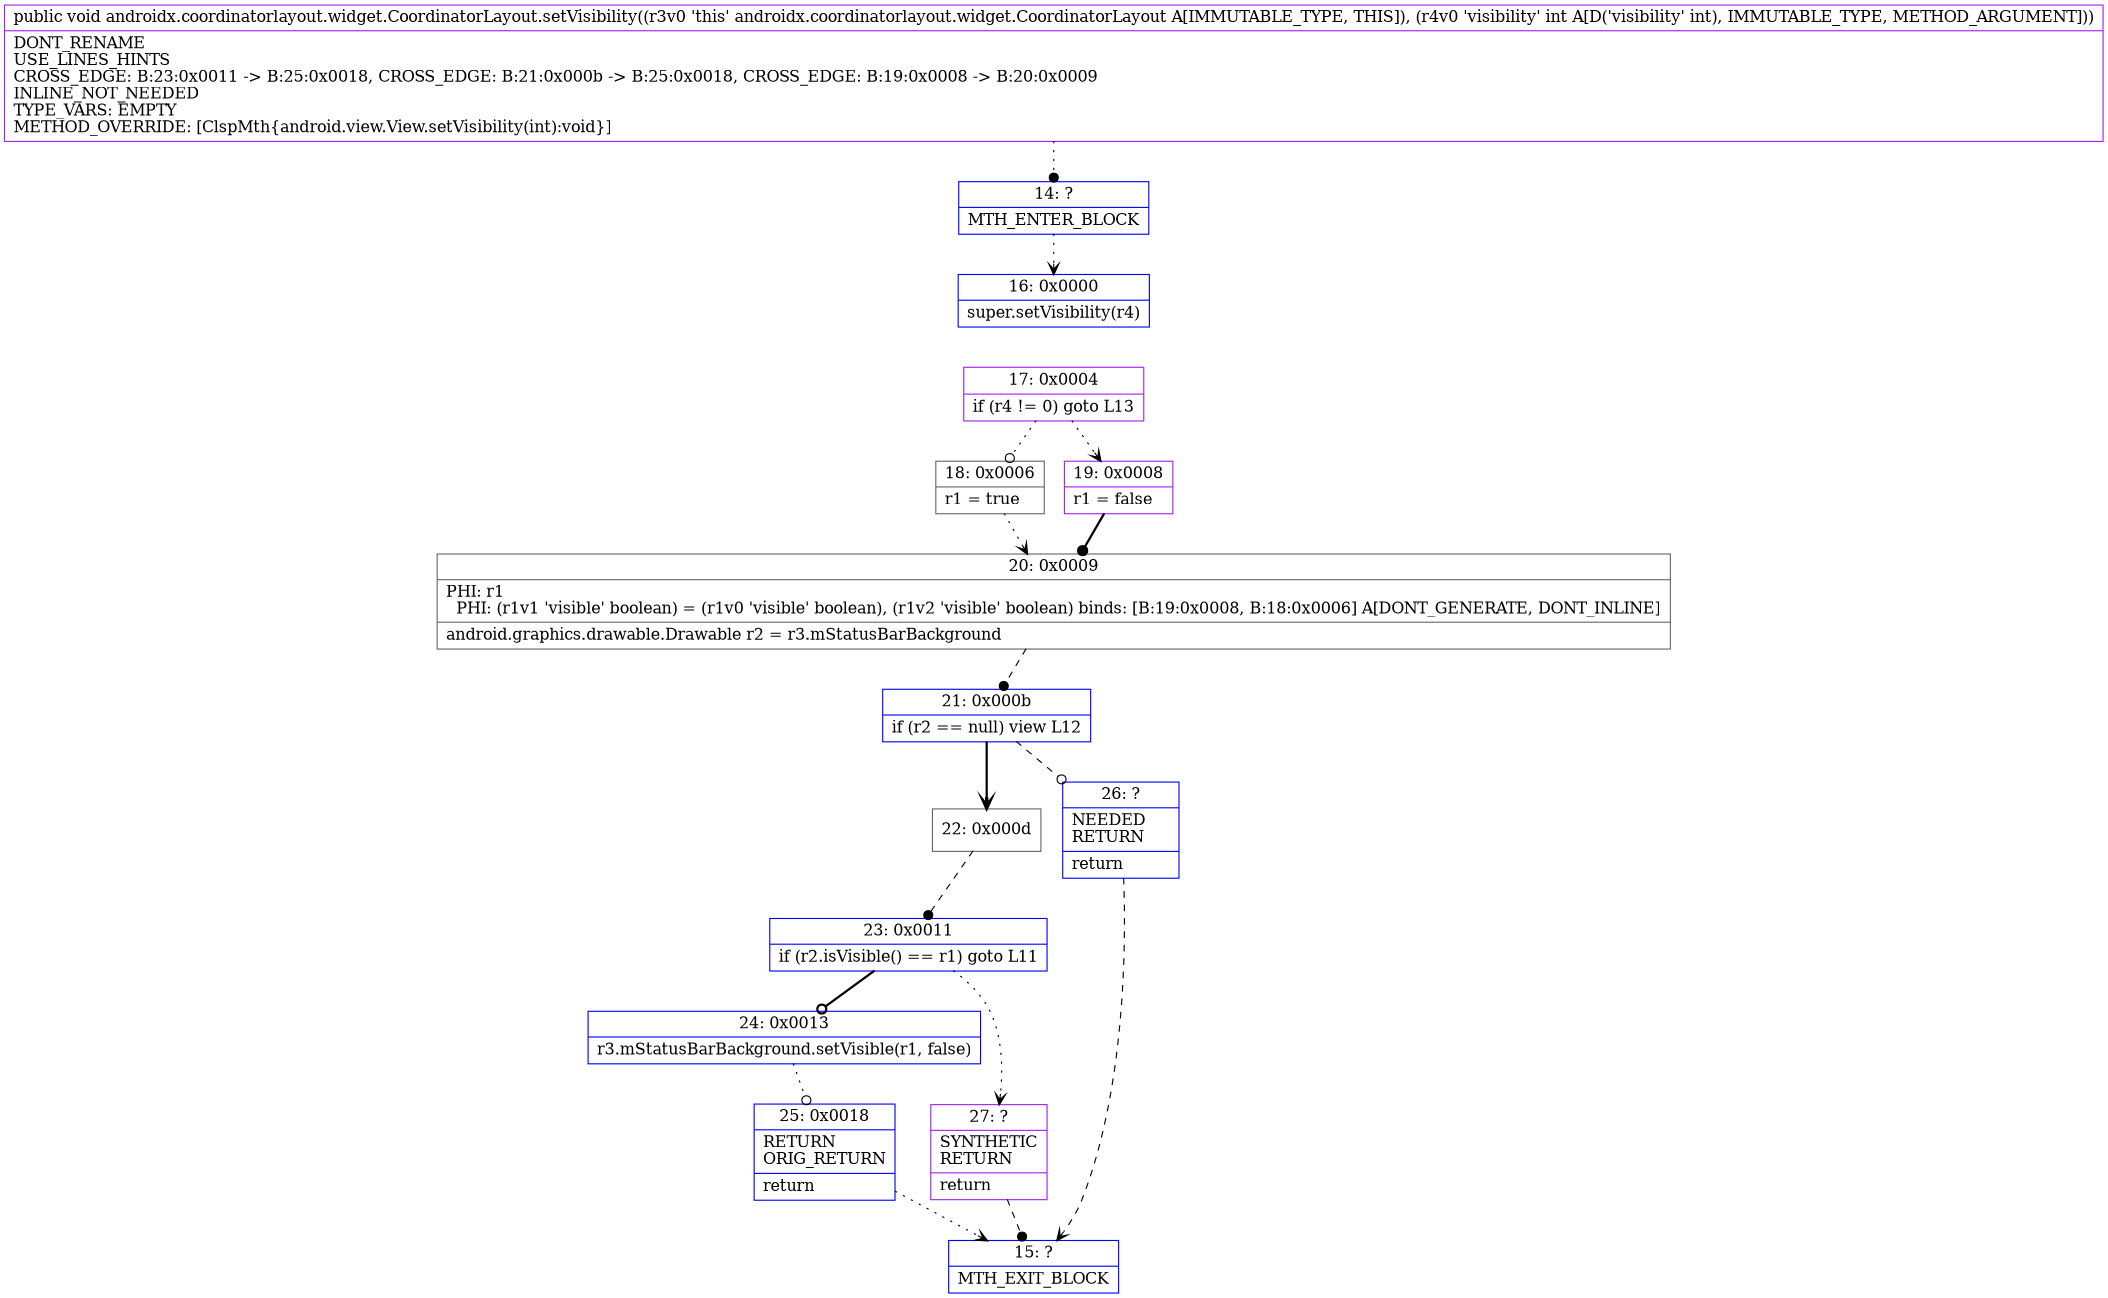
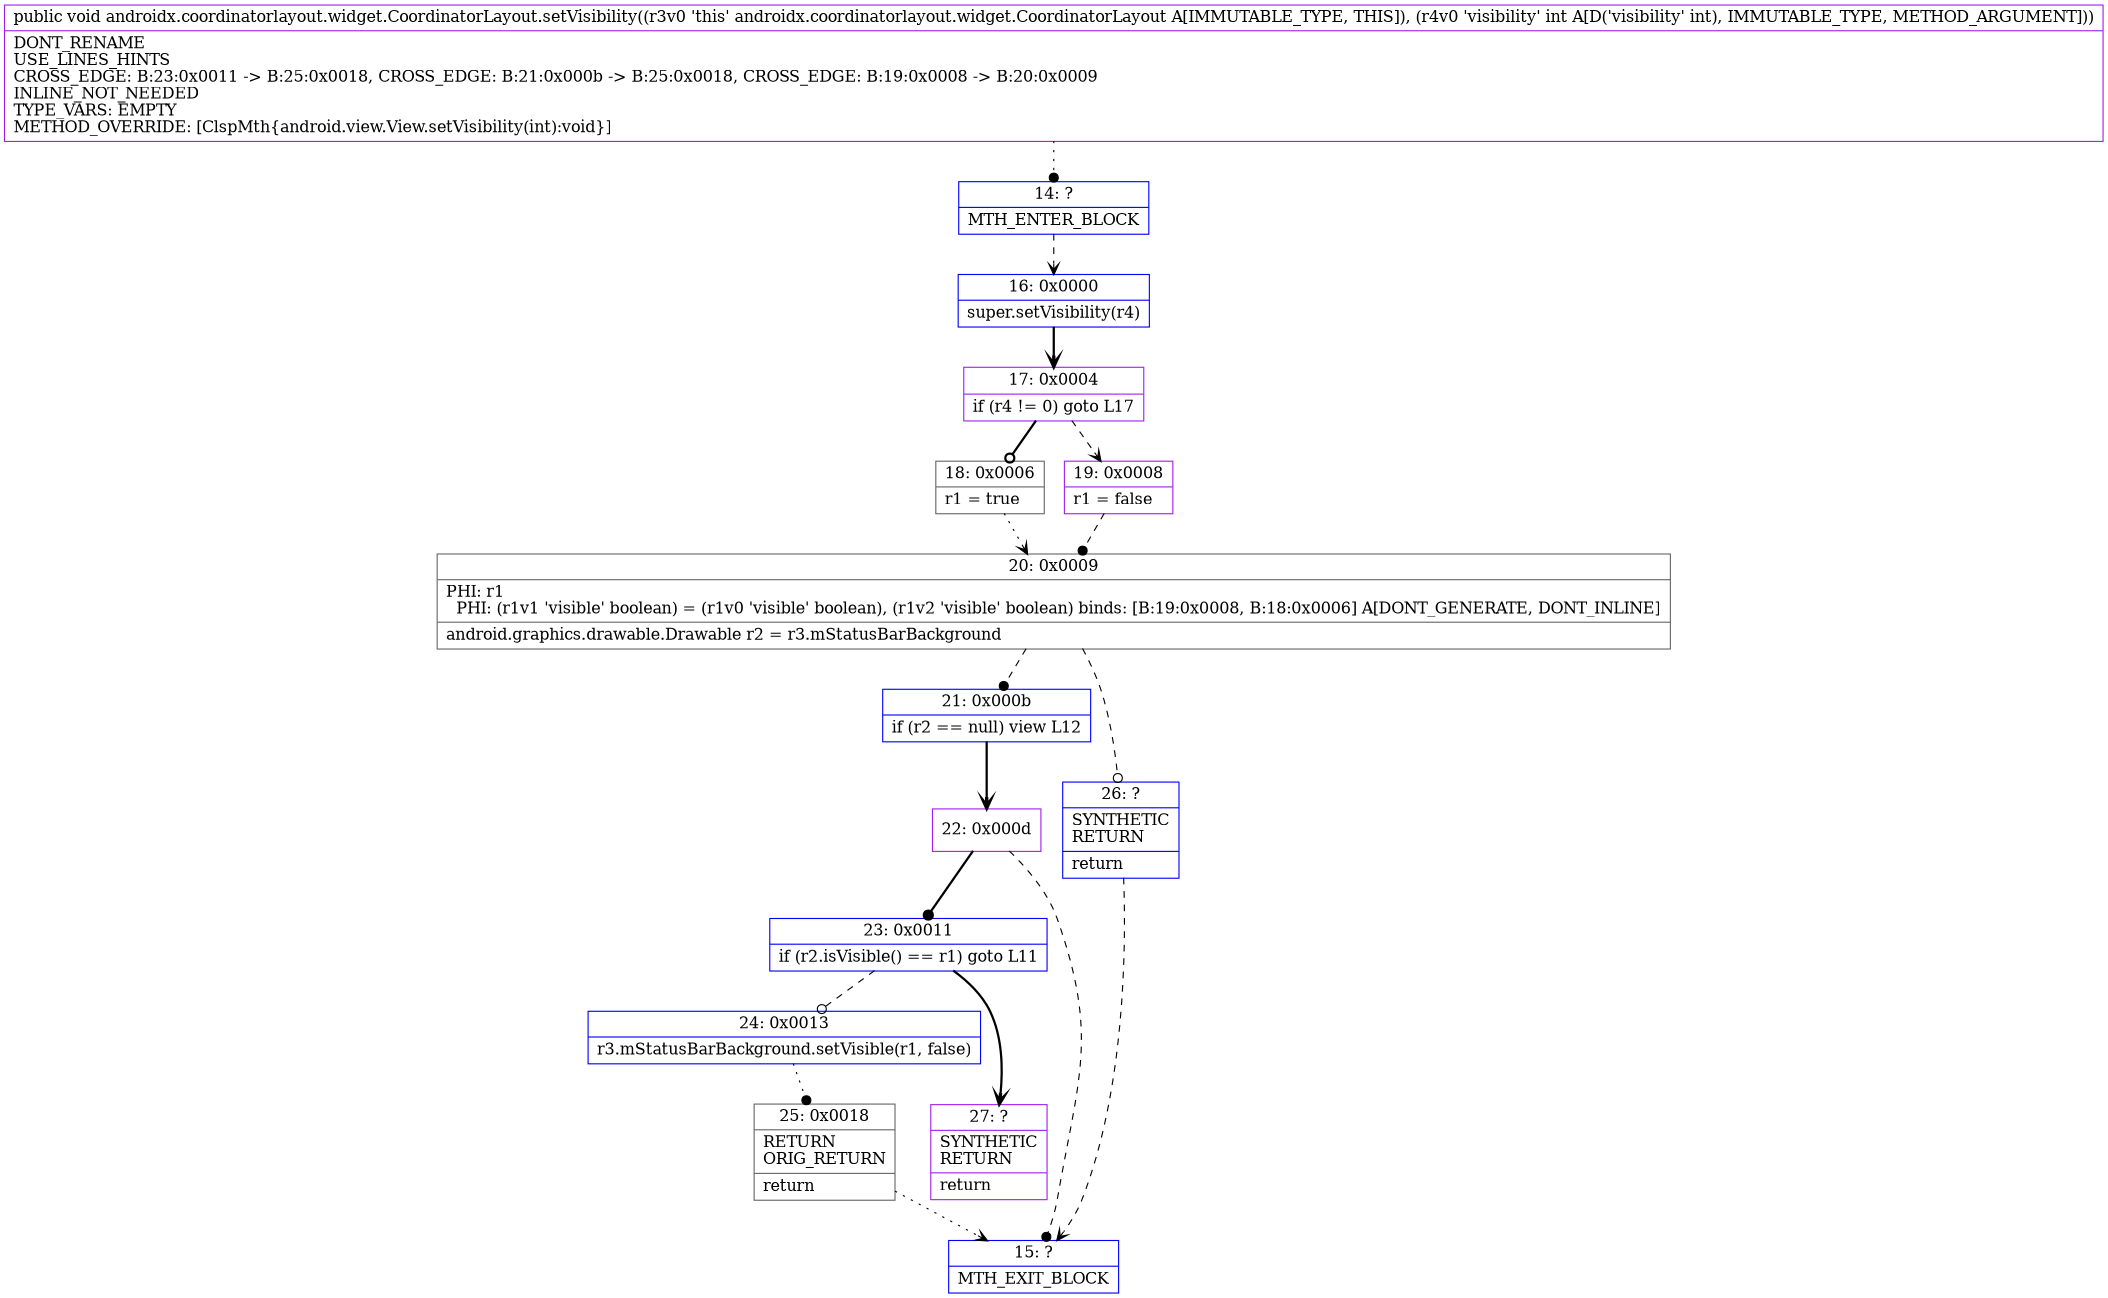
  digraph {
    node [color=blue shape=record]
    edge [arrowhead=vee style=dotted]
    n1 [label="{14\:\ ?|MTH_ENTER_BLOCK\l}"]
    n2 [label="{16\:\ 0x0000|super.setVisibility(r4)\l}"]
-   n3 [color=purple label="{17\:\ 0x0004|if (r4 != 0) goto L13\l}"]
+   n3 [color=purple label="{17\:\ 0x0004|if (r4 != 0) goto L17\l}"]
    n4 [color=gray40 label="{18\:\ 0x0006|r1 = true\l}"]
    n5 [color=purple label="{19\:\ 0x0008|r1 = false\l}"]
    n6 [color=gray40 label="{20\:\ 0x0009|PHI: r1 \l  PHI: (r1v1 'visible' boolean) = (r1v0 'visible' boolean), (r1v2 'visible' boolean) binds: [B:19:0x0008, B:18:0x0006] A[DONT_GENERATE, DONT_INLINE]\l|android.graphics.drawable.Drawable r2 = r3.mStatusBarBackground\l}"]
    n7 [label="{21\:\ 0x000b|if (r2 == null) view L12\l}"]
-   n8 [color=gray40 label="{22\:\ 0x000d}"]
-   n9 [label="{26\:\ ?|NEEDED\lRETURN\l|return\l}"]
+   n8 [color=purple label="{22\:\ 0x000d}"]
+   n9 [label="{26\:\ ?|SYNTHETIC\lRETURN\l|return\l}"]
    n10 [label="{23\:\ 0x0011|if (r2.isVisible() == r1) goto L11\l}"]
    n11 [label="{15\:\ ?|MTH_EXIT_BLOCK\l}"]
    n12 [label="{24\:\ 0x0013|r3.mStatusBarBackground.setVisible(r1, false)\l}"]
    n13 [color=purple label="{27\:\ ?|SYNTHETIC\lRETURN\l|return\l}"]
-   n14 [label="{25\:\ 0x0018|RETURN\lORIG_RETURN\l|return\l}"]
+   n14 [color=gray40 label="{25\:\ 0x0018|RETURN\lORIG_RETURN\l|return\l}"]
    n15 [color=purple label="{public void androidx.coordinatorlayout.widget.CoordinatorLayout.setVisibility((r3v0 'this' androidx.coordinatorlayout.widget.CoordinatorLayout A[IMMUTABLE_TYPE, THIS]), (r4v0 'visibility' int A[D('visibility' int), IMMUTABLE_TYPE, METHOD_ARGUMENT]))  | DONT_RENAME\lUSE_LINES_HINTS\lCROSS_EDGE: B:23:0x0011 \-\> B:25:0x0018, CROSS_EDGE: B:21:0x000b \-\> B:25:0x0018, CROSS_EDGE: B:19:0x0008 \-\> B:20:0x0009\lINLINE_NOT_NEEDED\lTYPE_VARS: EMPTY\lMETHOD_OVERRIDE: [ClspMth\{android.view.View.setVisibility(int):void\}]\l}"]
-   n1 -> n2
-   n3 -> n4 [arrowhead=odot]
-   n3 -> n5
+   n1 -> n2 [style=dashed]
+   n2 -> n3 [style=bold]
+   n3 -> n4 [arrowhead=odot style=bold]
+   n3 -> n5 [style=dashed]
    n4 -> n6
-   n5 -> n6 [arrowhead=dot style=bold]
+   n5 -> n6 [arrowhead=dot style=dashed]
    n6 -> n7 [arrowhead=dot style=dashed]
    n7 -> n8 [style=bold]
-   n7 -> n9 [arrowhead=odot style=dashed]
-   n8 -> n10 [arrowhead=dot style=dashed]
+   n6 -> n9 [arrowhead=odot style=dashed]
+   n8 -> n10 [arrowhead=dot style=bold]
    n9 -> n11 [style=dashed]
-   n10 -> n12 [arrowhead=odot style=bold]
-   n10 -> n13
-   n12 -> n14 [arrowhead=odot]
-   n13 -> n11 [arrowhead=dot style=dashed]
+   n10 -> n12 [arrowhead=odot style=dashed]
+   n10 -> n13 [style=bold]
+   n12 -> n14 [arrowhead=dot]
+   n8 -> n11 [arrowhead=dot style=dashed]
    n14 -> n11
    n15 -> n1 [arrowhead=dot]
  }
